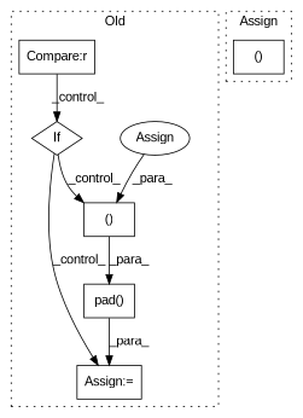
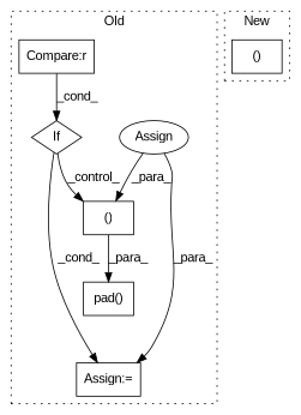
  digraph {
    fontname="Liberation Sans"
    node [a=54 fontname="Liberation Sans" shape=box]
    edge [fontname="Liberation Sans"]
    n1 [a=75 l="6,16" label="pad()" s="3062,3083"]
    n2 [a=68 l=3 label="Assign:=" s=3059]
    n3 [l=9 label="()" s=3073]
    n4 [a=76 l=1 label=Assign s=3072 shape=ellipse]
    n5 [a=96 l="3,14" label=If s="2854,2868" shape=diamond]
    n6 [a=40 l=11 label="Compare:r" s=2857]
    n7 [l=13 label="()" s=5617]
    subgraph cluster_1 {
      label=Old
      style=dotted
      n1
      n2
      n3
      n4
      n5
      n6
    }
    subgraph cluster_2 {
-     label=Assign
+     label=New
      style=dotted
      n7
    }
-   n1 -> n2 [label=_para_]
+   n4 -> n2 [label=_para_]
    n3 -> n1 [label=_para_]
    n4 -> n3 [label=_para_]
-   n5 -> n2 [label=_control_]
+   n5 -> n2 [label=_cond_]
    n5 -> n3 [label=_control_]
-   n6 -> n5 [label=_control_]
+   n6 -> n5 [label=_cond_]
  }
